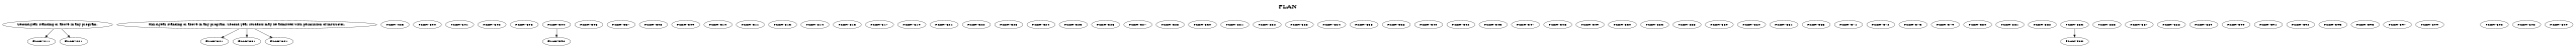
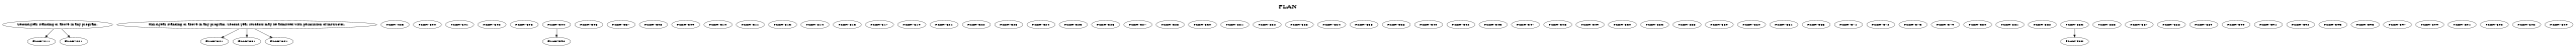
  digraph {
    fontsize=27
    label=PLAN
    labelloc=t
    edge [style=solid]
    "Second-year standing or above in any program."
    "PLAN*211"
    "PLAN*221"
    "Third-year standing or above in any program. Second year students may be admitted with permission of instructor."
    "PLAN*321"
    "PLAN*331"
    "PLAN*341"
    "PLAN*425"
    "PLAN*500"
    "PLAN*501"
    "PLAN*502"
    "PLAN*503"
    "PLAN*504"
    "PLAN*596"
    "PLAN*506"
    n16 [label="PLAN*567"]
    "PLAN*508"
    "PLAN*509"
    "PLAN*510"
    "PLAN*511"
    "PLAN*513"
    "PLAN*514"
    "PLAN*515"
    "PLAN*517"
    "PLAN*519"
    "PLAN*521"
    "PLAN*522"
    "PLAN*523"
    "PLAN*524"
    "PLAN*525"
    "PLAN*526"
    "PLAN*527"
    "PLAN*528"
    "PLAN*530"
    "PLAN*531"
    "PLAN*532"
    "PLAN*533"
    "PLAN*534"
    "PLAN*535"
    "PLAN*538"
    "PLAN*540"
    "PLAN*542"
    "PLAN*545"
    "PLAN*547"
    "PLAN*548"
    "PLAN*549"
    "PLAN*550"
    "PLAN*553"
    "PLAN*558"
    "PLAN*559"
    "PLAN*560"
    "PLAN*561"
    "PLAN*565"
    "PLAN*571"
    "PLAN*572"
    "PLAN*575"
    "PLAN*579"
    "PLAN*580"
    "PLAN*581"
    "PLAN*582"
    "PLAN*583"
    "PLAN*585"
    "PLAN*586"
    "PLAN*587"
    "PLAN*588"
    "PLAN*589"
    "PLAN*590"
    "PLAN*591"
    "PLAN*592"
    "PLAN*593"
    "PLAN*595"
    "PLAN*597"
    "PLAN*599"
+   "PLAN*601"
    "PLAN*602"
    "PLAN*603"
    "PLAN*649"
    "Second-year standing or above in any program." -> "PLAN*211"
    "Second-year standing or above in any program." -> "PLAN*221"
    "Third-year standing or above in any program. Second year students may be admitted with permission of instructor." -> "PLAN*321"
    "Third-year standing or above in any program. Second year students may be admitted with permission of instructor." -> "PLAN*331"
    "Third-year standing or above in any program. Second year students may be admitted with permission of instructor." -> "PLAN*341"
    "PLAN*504" -> "PLAN*596"
    "PLAN*583" -> "PLAN*585"
  }
